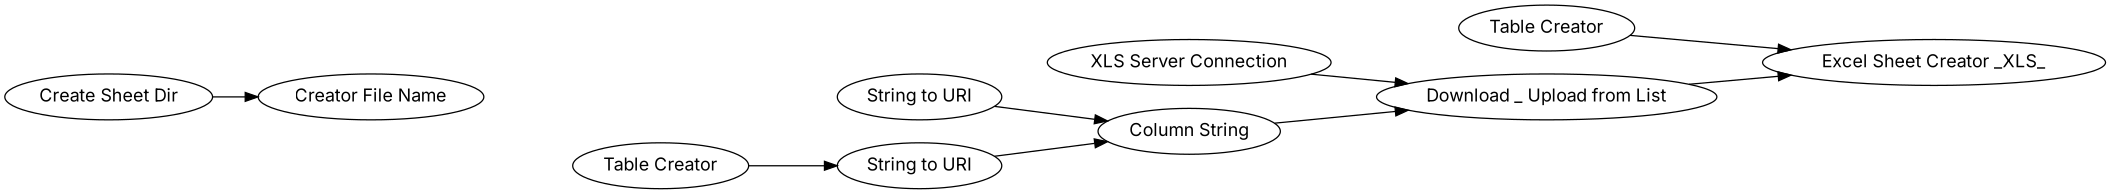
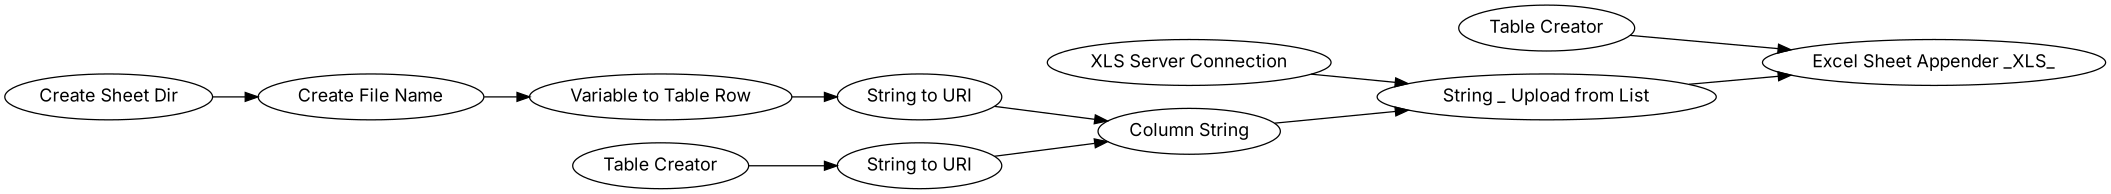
  digraph {
    fontname=Inter
    rankdir=LR
    node [fontname=Inter]
    edge [fontname=Inter]
    n1 [label="String to URI"]
    n2 [label="Column String"]
-   n3 [label="Download _ Upload from List"]
-   n4 [label="Excel Sheet Creator _XLS_"]
+   n3 [label="String _ Upload from List"]
+   n4 [label="Excel Sheet Appender _XLS_"]
    n5 [label="Create Sheet Dir"]
-   n6 [label="Creator File Name"]
+   n6 [label="Create File Name"]
+   n7 [label="Variable to Table Row"]
    n8 [label="String to URI"]
    n9 [label="Table Creator"]
    n10 [label="XLS Server Connection"]
    n11 [label="Table Creator"]
    n1 -> n2
    n2 -> n3
    n3 -> n4
    n5 -> n6
+   n6 -> n7
+   n7 -> n8
    n8 -> n2
    n9 -> n1
    n10 -> n3
    n11 -> n4
  }
